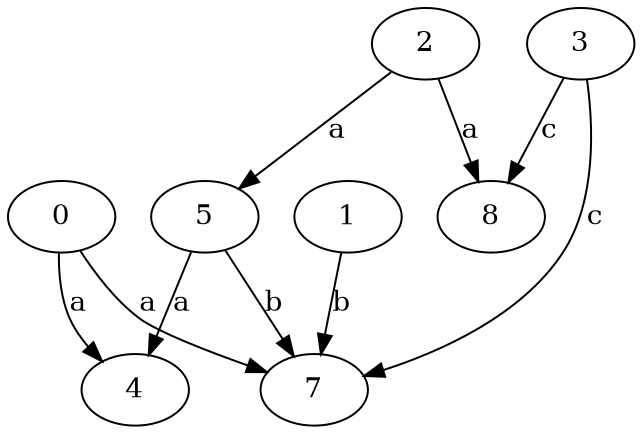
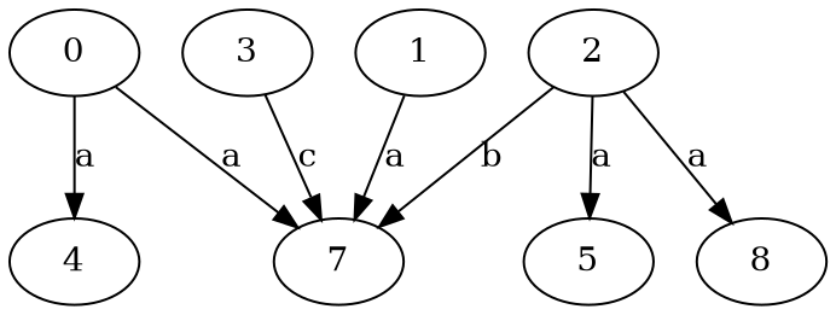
  strict digraph {
    0
    4
    7
    1
    5
    2
    8
    3
    0 -> 4 [label=a]
    0 -> 7 [label=a]
-   1 -> 7 [label=b]
-   5 -> 4 [label=a]
-   5 -> 7 [label=b]
+   1 -> 7 [label=a]
+   2 -> 7 [label=b]
    2 -> 5 [label=a]
    2 -> 8 [label=a]
    3 -> 7 [label=c]
-   3 -> 8 [label=c]
  }
